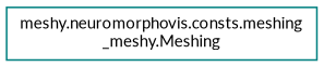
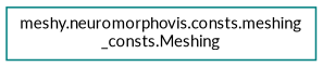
  digraph {
    rankdir=LR
    fontname=Lato
-   n1 [color=teal fillcolor=white fontname=Lato fontsize=10 height=0.2 label="meshy.neuromorphovis.consts.meshing\l_meshy.Meshing" shape=record style=filled width=0.4]
+   n1 [color=teal fillcolor=white fontname=Lato fontsize=10 height=0.2 label="meshy.neuromorphovis.consts.meshing\l_consts.Meshing" shape=record style=filled width=0.4]
  }
